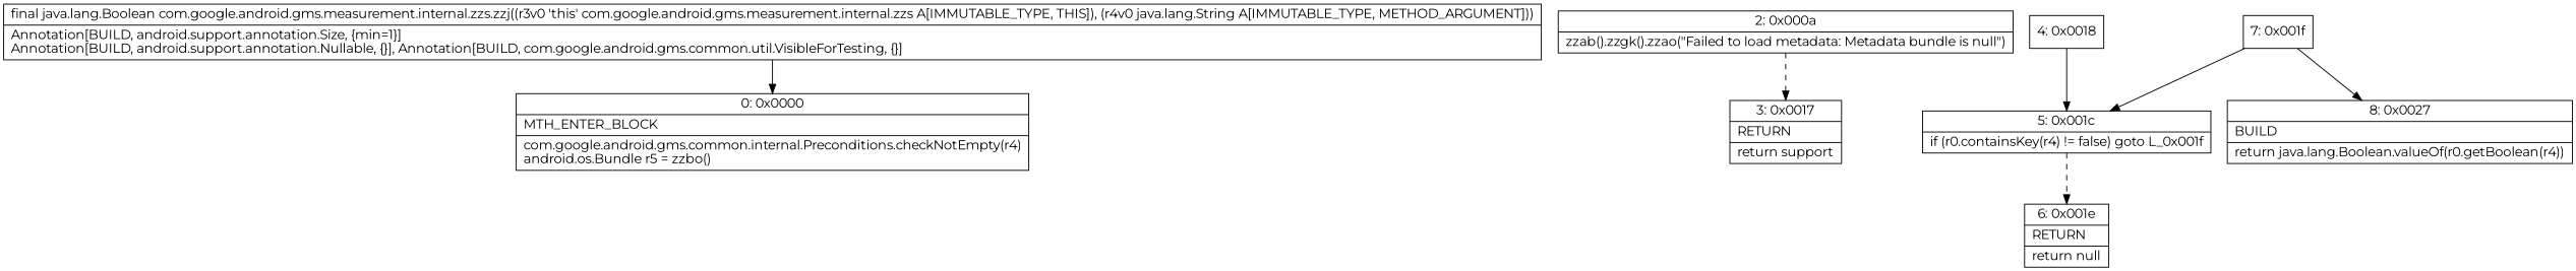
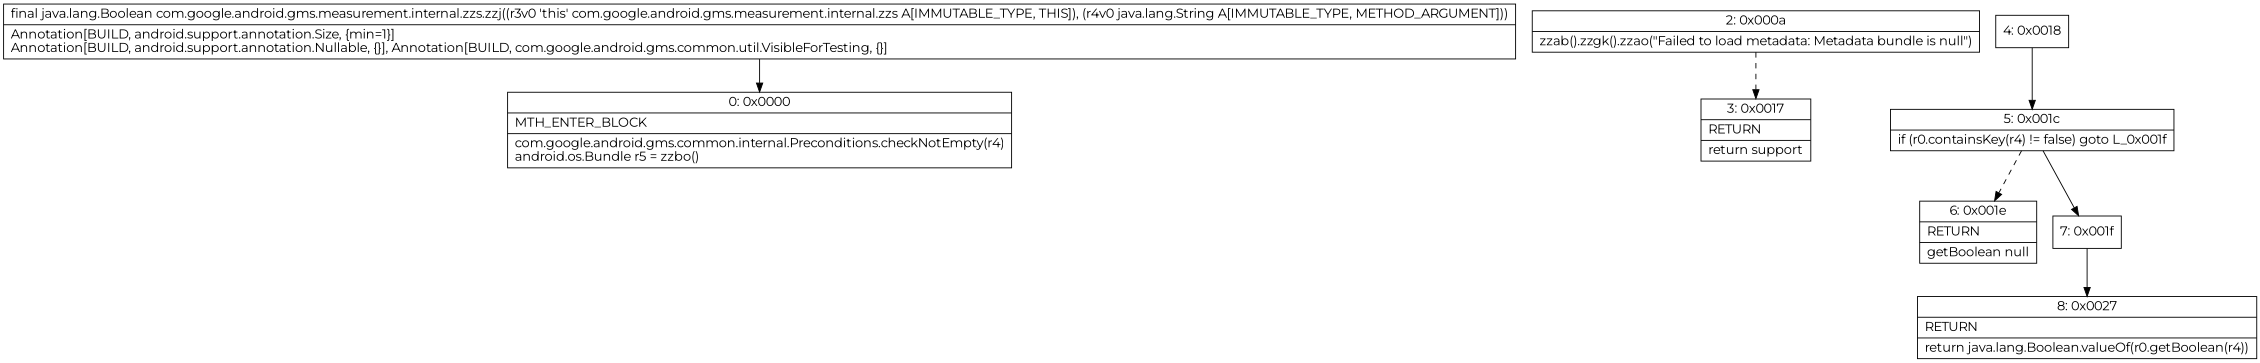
  digraph {
    fontname=Montserrat
    node [fontname=Montserrat shape=record]
    edge [fontname=Montserrat]
    n1 [label="{0\:\ 0x0000|MTH_ENTER_BLOCK\l|com.google.android.gms.common.internal.Preconditions.checkNotEmpty(r4)\landroid.os.Bundle r5 = zzbo()\l}"]
    n2 [label="{2\:\ 0x000a|zzab().zzgk().zzao(\"Failed to load metadata: Metadata bundle is null\")\l}"]
    n3 [label="{3\:\ 0x0017|RETURN\l|return support\l}"]
    n4 [label="{4\:\ 0x0018}"]
    n5 [label="{5\:\ 0x001c|if (r0.containsKey(r4) != false) goto L_0x001f\l}"]
-   n6 [label="{6\:\ 0x001e|RETURN\l|return null\l}"]
+   n6 [label="{6\:\ 0x001e|RETURN\l|getBoolean null\l}"]
    n7 [label="{7\:\ 0x001f}"]
-   n8 [label="{8\:\ 0x0027|BUILD\l|return java.lang.Boolean.valueOf(r0.getBoolean(r4))\l}"]
+   n8 [label="{8\:\ 0x0027|RETURN\l|return java.lang.Boolean.valueOf(r0.getBoolean(r4))\l}"]
    n9 [label="{final java.lang.Boolean com.google.android.gms.measurement.internal.zzs.zzj((r3v0 'this' com.google.android.gms.measurement.internal.zzs A[IMMUTABLE_TYPE, THIS]), (r4v0 java.lang.String A[IMMUTABLE_TYPE, METHOD_ARGUMENT]))  | Annotation[BUILD, android.support.annotation.Size, \{min=1\}]\lAnnotation[BUILD, android.support.annotation.Nullable, \{\}], Annotation[BUILD, com.google.android.gms.common.util.VisibleForTesting, \{\}]\l}"]
    n2 -> n3 [style=dashed]
    n4 -> n5
    n5 -> n6 [style=dashed]
-   n7 -> n5
+   n5 -> n7
    n7 -> n8
    n9 -> n1
  }
